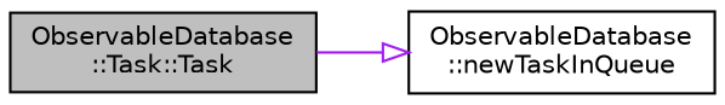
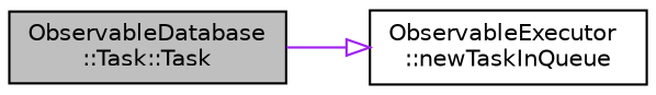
  digraph {
    rankdir=LR
    node [color=black fontname=Helvetica fontsize=10 shape=record style=filled]
    n1 [fillcolor=grey75 fontcolor=black height=0.2 label="ObservableDatabase\l::Task::Task" width=0.4]
-   n2 [fillcolor=white height=0.2 label="ObservableDatabase\l::newTaskInQueue" width=0.4]
+   n2 [fillcolor=white height=0.2 label="ObservableExecutor\l::newTaskInQueue" width=0.4]
    n1 -> n2 [color=purple fontname=Helvetica fontsize=10 labelfontname=Helvetica labelfontsize=10 style=solid arrowhead=onormal]
  }
